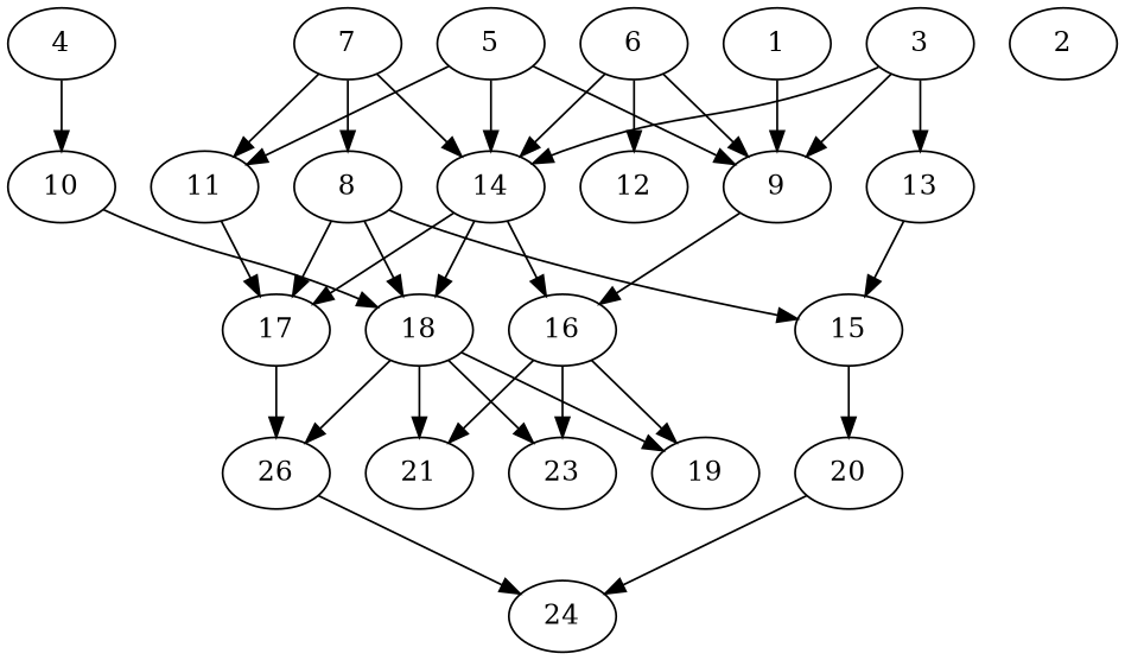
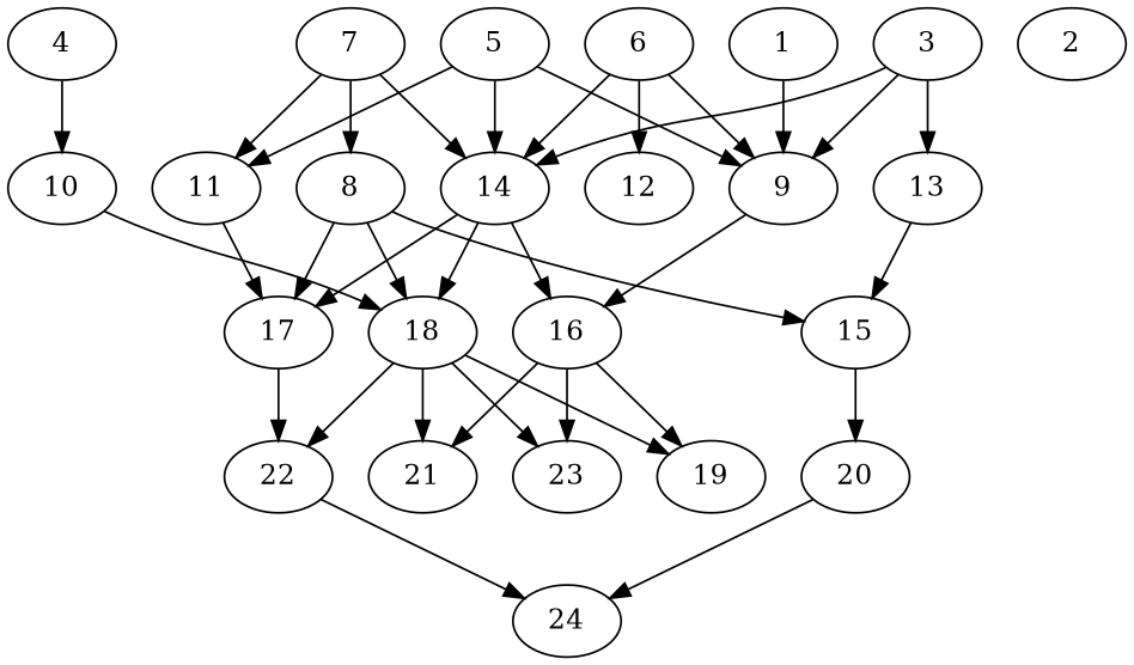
  digraph {
    node [alpha=0.01]
    1 [alpha=0.08 expect_size=53342778511760240]
    9 [alpha=0.11 expect_size=293960550654035361792]
    16 [alpha=0.07 expect_size=57109592602068824]
    19 [alpha=0.00 expect_size=58094986171726720]
    21 [alpha=0.14 expect_size=253990051343557984256]
    23 [alpha=0.05 expect_size=160842770535319392]
    2 [alpha=0.10 expect_size=2434692066471630]
    3 [alpha=0.19 expect_size=2794251948176441344]
    13 [alpha=0.09 expect_size=75662683105361133568]
    14 [alpha=0.09 expect_size=8474582890520248]
    15 [expect_size=63202028031521600]
    17 [alpha=0.00 expect_size=193241923330816448]
    18 [alpha=0.10 expect_size=90902581149562800]
    20 [alpha=0.15 expect_size=13854411676866428]
-   22 [expect_size=538584946462229056 label=26]
+   22 [expect_size=538584946462229056]
    4 [expect_size=145406130154110976000]
    10 [alpha=0.12 expect_size=35060230183920336896]
    5 [alpha=0.17 expect_size=4595019542443148]
    11 [alpha=0.08 expect_size=3711891727404025]
    8 [alpha=0.02 expect_size=6626325189126091]
    6 [alpha=0.06 expect_size=3478756245580519]
    12 [alpha=0.12 expect_size=271566878476329056]
    7 [alpha=0.10 expect_size=110542575814836224000]
    24 [expect_size=49841273304434868224]
    1 -> 9
    9 -> 16
    16 -> 19
    16 -> 21
    16 -> 23
    3 -> 9
    3 -> 13
    3 -> 14
    13 -> 15
    14 -> 16
    14 -> 17
    14 -> 18
    15 -> 20
    17 -> 22
    18 -> 19
    18 -> 21
    18 -> 23
    18 -> 22
    20 -> 24
    22 -> 24
    4 -> 10
    10 -> 18
    5 -> 9
    5 -> 14
    5 -> 11
    11 -> 17
    8 -> 15
    8 -> 17
    8 -> 18
    6 -> 9
    6 -> 14
    6 -> 12
    7 -> 14
    7 -> 11
    7 -> 8
  }
